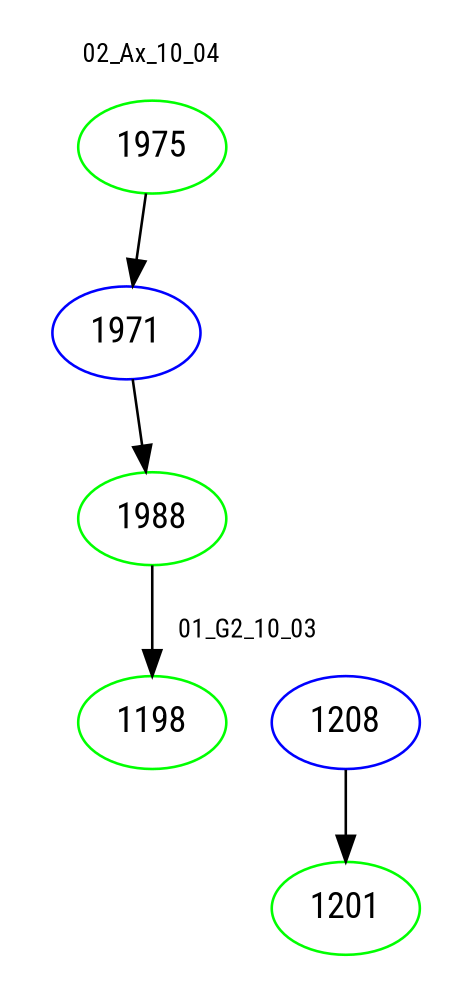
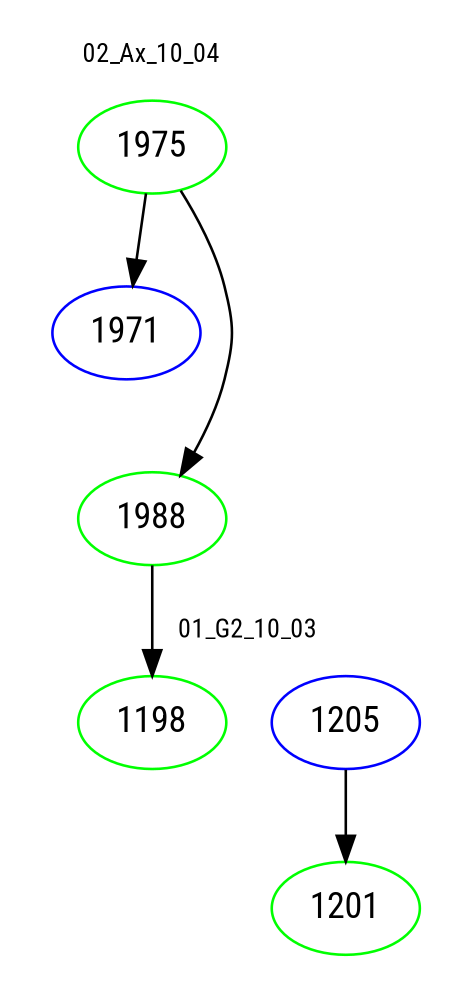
  digraph {
    fontname="Roboto Condensed"
    node [color=green fontname="Roboto Condensed"]
    edge [color=black fontname="Roboto Condensed"]
    n1 [color=blue label=1971]
    n2 [label=1975]
    n3 [label=1988]
-   n4 [color=blue label=1208]
+   n4 [color=blue label=1205]
    n5 [label=1198]
    n6 [label=1201]
    subgraph cluster_1 {
      color=white
      fontsize=10
      label="02_Ax_10_04"
      n1
      n2
      n3
    }
    subgraph cluster_2 {
      color=white
      fontsize=10
      label="01_G2_10_03"
      n4
      n5
      n6
    }
-   n1 -> n3
+   n2 -> n3
    n2 -> n1
    n3 -> n5
    n4 -> n6
  }
